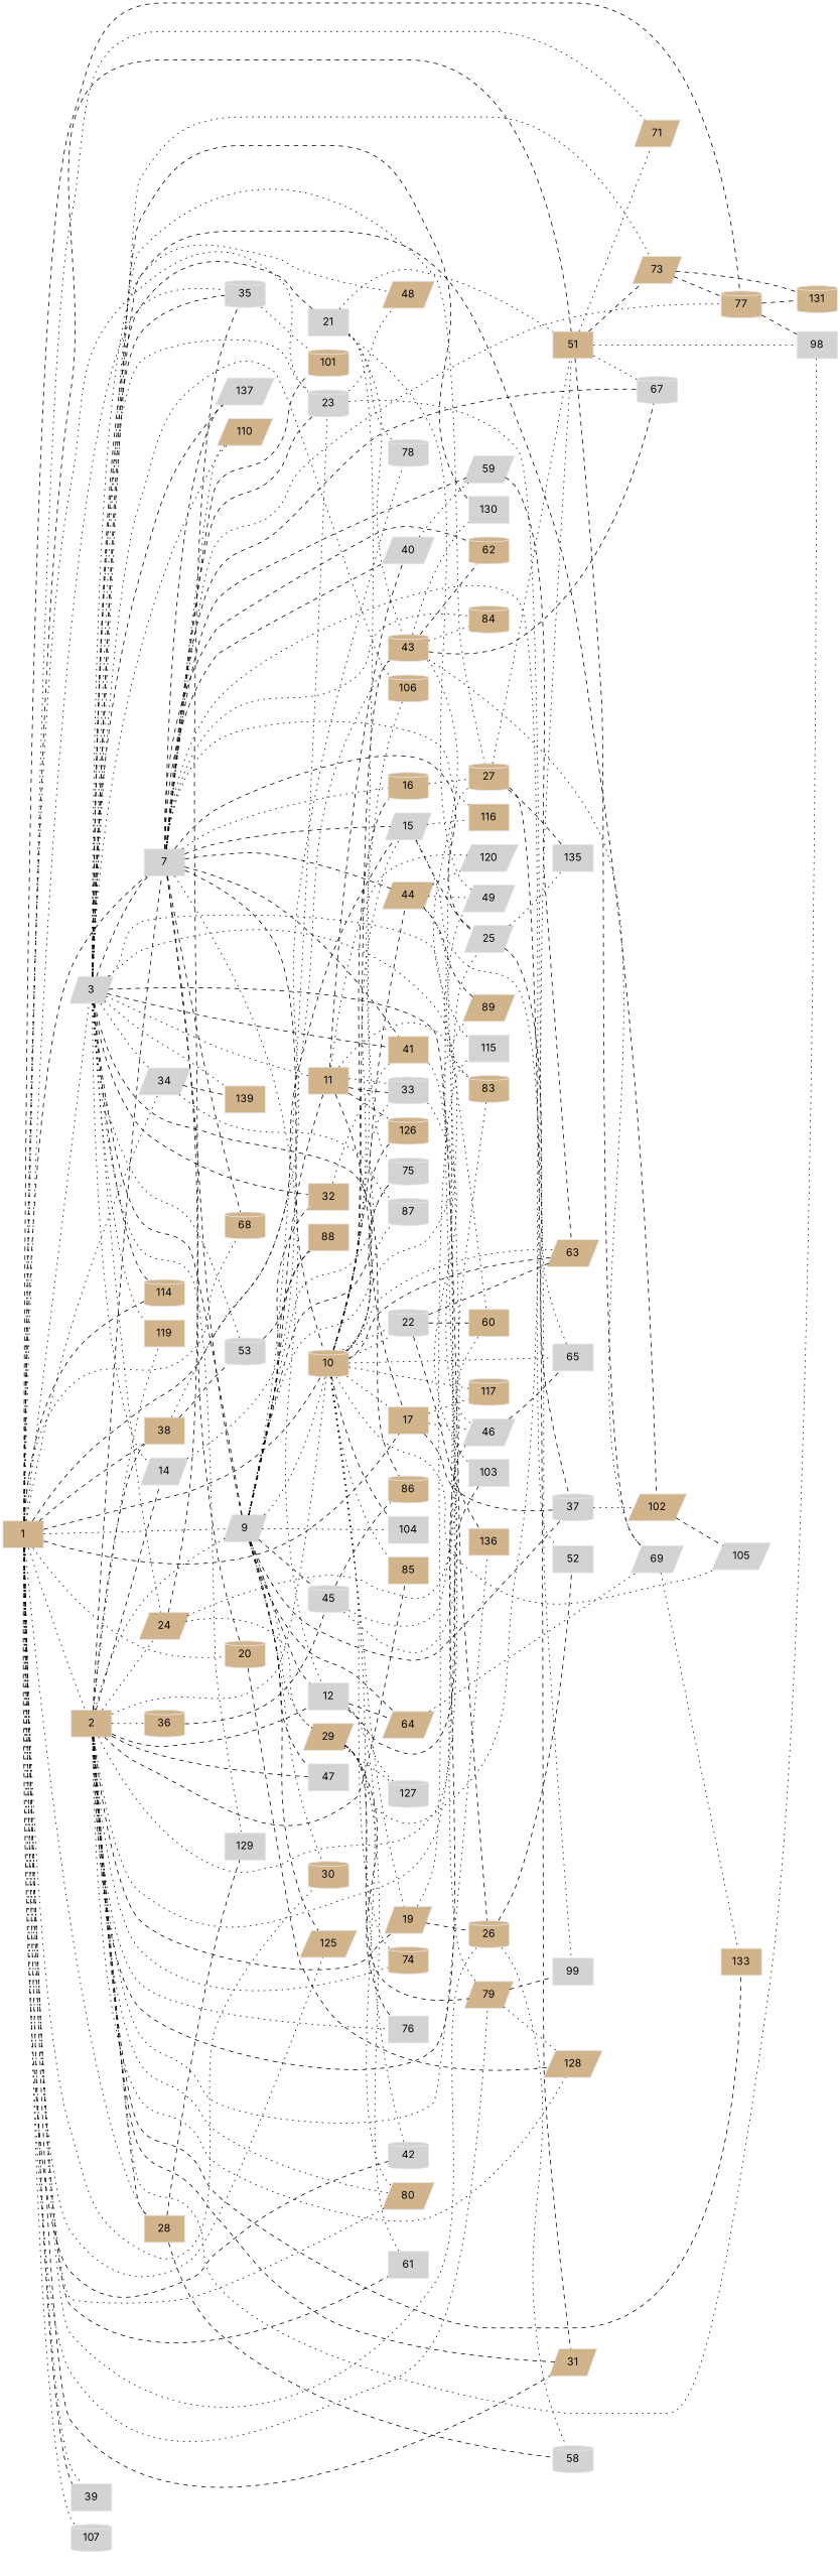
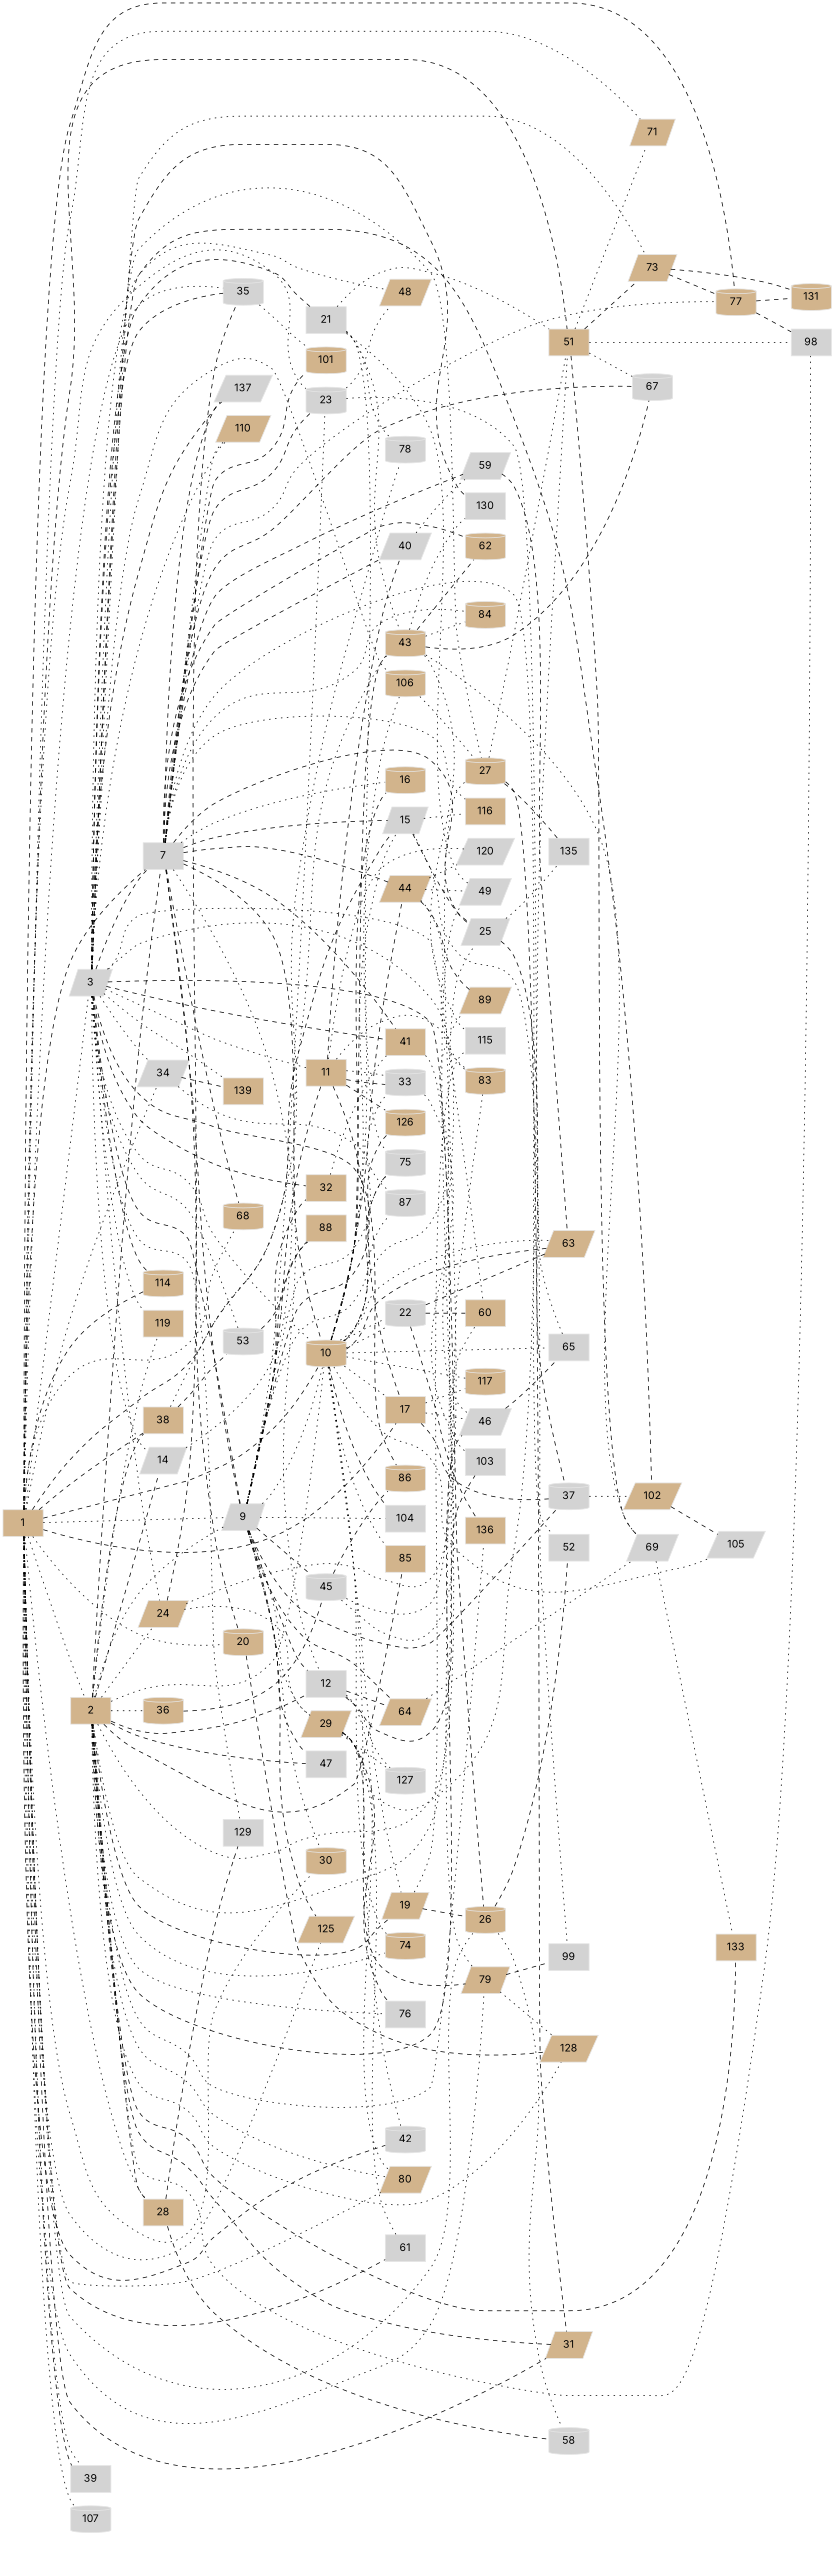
  graph {
    fontname=Inter
    rankdir=LR
    node [color=gray90 fillcolor=tan fontname=Inter shape=cylinder style=filled]
    edge [fontname=Inter style=dotted]
    1 [shape=box super="+4"]
    2 [shape=box super="+5"]
    3 [fillcolor=lightgrey shape=parallelogram super="+6"]
    7 [fillcolor=lightgrey shape=box super="+8"]
    9 [fillcolor=lightgrey shape=parallelogram super="+96"]
    10 [super="+122"]
    15 [fillcolor=lightgrey shape=parallelogram super="+118"]
    17 [shape=box super="+18"]
    20
    23 [fillcolor=lightgrey super="+92"]
    26 [super="+109"]
    28 [shape=box]
    30
    31 [shape=parallelogram super="+108"]
    34 [fillcolor=lightgrey shape=parallelogram]
    35 [fillcolor=lightgrey super="+50"]
    38 [shape=box]
    39 [fillcolor=lightgrey shape=box]
    42 [fillcolor=lightgrey]
    51 [shape=box super="+54"]
    61 [fillcolor=lightgrey shape=box]
    68
    71 [shape=parallelogram]
    77 [super="+90"]
    79 [shape=parallelogram super="+134"]
    80 [shape=parallelogram super="+113"]
    107 [fillcolor=lightgrey]
    114
    125 [shape=parallelogram]
    12 [fillcolor=lightgrey shape=box super="+97"]
    14 [fillcolor=lightgrey shape=parallelogram]
    19 [shape=parallelogram super="+93"]
    24 [shape=parallelogram]
    25 [fillcolor=lightgrey shape=parallelogram super="+55"]
    36
    46 [fillcolor=lightgrey shape=parallelogram super="+56"]
    47 [fillcolor=lightgrey shape=box]
    49 [fillcolor=lightgrey shape=parallelogram]
    74
    76 [fillcolor=lightgrey shape=box]
    85 [shape=box]
    98 [fillcolor=lightgrey shape=box super="+100"]
    119 [shape=box]
    128 [shape=parallelogram super="+140"]
    133 [shape=box]
    136 [shape=box]
    11 [shape=box super="+13"]
    21 [fillcolor=lightgrey shape=box super="+72"]
    27 [super="+91"]
    32 [shape=box super="+121"]
    41 [shape=box]
    48 [shape=parallelogram]
    53 [fillcolor=lightgrey]
    60 [shape=box super="+81"]
    73 [shape=parallelogram]
    86
    102 [shape=parallelogram]
    106
    110 [shape=parallelogram]
    129 [fillcolor=lightgrey shape=box]
    130 [fillcolor=lightgrey shape=box]
    137 [fillcolor=lightgrey shape=parallelogram]
    139 [shape=box]
    16
    40 [fillcolor=lightgrey shape=parallelogram]
    44 [shape=parallelogram super="+66"]
    52 [fillcolor=lightgrey shape=box]
    59 [fillcolor=lightgrey shape=parallelogram]
    62
    67 [fillcolor=lightgrey super="+124"]
    84
    101
    116 [shape=box]
    29 [shape=parallelogram super="+82"]
    33 [fillcolor=lightgrey super="+57"]
    37 [fillcolor=lightgrey super="+70"]
    45 [fillcolor=lightgrey]
    64 [shape=parallelogram]
    75 [fillcolor=lightgrey super="+123"]
    88 [shape=box]
    104 [fillcolor=lightgrey shape=box]
    126
    22 [fillcolor=lightgrey super="+111"]
    43 [super="+95"]
    63 [shape=parallelogram super="+138"]
    65 [fillcolor=lightgrey shape=box]
    87 [fillcolor=lightgrey]
    89 [shape=parallelogram]
    105 [fillcolor=lightgrey shape=parallelogram]
    117
    99 [fillcolor=lightgrey shape=box]
    58 [fillcolor=lightgrey]
    78 [fillcolor=lightgrey]
    69 [fillcolor=lightgrey shape=parallelogram super="+112"]
    131
    103 [fillcolor=lightgrey shape=box]
    127 [fillcolor=lightgrey]
    115 [fillcolor=lightgrey shape=box]
    135 [fillcolor=lightgrey shape=box]
    83 [super="+94"]
    120 [fillcolor=lightgrey shape=parallelogram]
    1 -- 2 [weight=4]
    1 -- 3 [weight=4]
    1 -- 7 [style=dashed weight=4]
    1 -- 9 [weight=2]
    1 -- 10 [style=dashed weight=2]
    1 -- 15 [style=dashed]
    1 -- 17 [style=dashed]
    1 -- 20
    1 -- 23
    1 -- 26
    1 -- 28
    1 -- 30
    1 -- 31 [style=dashed]
    1 -- 34
    1 -- 35
    1 -- 38 [style=dashed]
    1 -- 39 [style=dashed]
    1 -- 39
    1 -- 42 [style=dashed]
    1 -- 51 [style=dashed]
    1 -- 61 [style=dashed]
    1 -- 68
    1 -- 71
    1 -- 77 [style=dashed]
    1 -- 79
    1 -- 80
    1 -- 107 [weight=2]
    1 -- 114 [style=dashed]
    1 -- 125
    2 -- 7 [style=dashed weight=4]
    2 -- 9 [weight=2]
    2 -- 10 [weight=2]
    2 -- 28 [style=dashed]
    2 -- 31 [style=dashed]
    2 -- 38 [style=dashed]
    2 -- 80
    2 -- 12 [style=dashed]
    2 -- 14 [style=dashed]
    2 -- 19 [style=dashed]
    2 -- 24
    2 -- 25
    2 -- 36
    2 -- 46 [style=dashed]
    2 -- 47 [style=dashed]
    2 -- 49
    2 -- 74
    2 -- 76
    2 -- 85 [style=dashed]
    2 -- 98
    2 -- 119
    2 -- 128
    2 -- 133 [style=dashed]
    2 -- 136
    3 -- 7 [style=dashed weight=4]
    3 -- 9 [style=dashed weight=2]
-   3 -- 23 [weight=2]
+   3 -- 10 [weight=2]
    3 -- 26 [style=dashed]
    3 -- 34
    3 -- 35 [style=dashed]
    3 -- 114 [style=dashed]
    3 -- 14
    3 -- 24
    3 -- 46
    3 -- 119
    3 -- 11 [weight=2]
    3 -- 21 [style=dashed weight=2]
    3 -- 27
    3 -- 32 [style=dashed]
    3 -- 41 [style=dashed]
    3 -- 48
    3 -- 53
    3 -- 60
    3 -- 73
    3 -- 86 [style=dashed]
    3 -- 102 [style=dashed]
    3 -- 106
    3 -- 110
    3 -- 129
    3 -- 130 [style=dashed]
    3 -- 137 [style=dashed]
    3 -- 139
    7 -- 9 [style=dashed weight=2]
    7 -- 10 [style=dashed weight=2]
    7 -- 15 [style=dashed]
    7 -- 20 [style=dashed]
    7 -- 23 [style=dashed]
    7 -- 68 [style=dashed]
    7 -- 77
    7 -- 12
    7 -- 25 [style=dashed]
    7 -- 41 [style=dashed]
    7 -- 110
    7 -- 137 [style=dashed]
    7 -- 16
    7 -- 40 [style=dashed]
    7 -- 44 [style=dashed weight=2]
    7 -- 52
    7 -- 59 [style=dashed]
    7 -- 62 [style=dashed]
    7 -- 67 [style=dashed]
    7 -- 84
    7 -- 101 [style=dashed]
    7 -- 116
    9 -- 10
    9 -- 23
    9 -- 30
    9 -- 125 [style=dashed]
    9 -- 12 [style=dashed]
    9 -- 47 [style=dashed]
    9 -- 11 [style=dashed]
    9 -- 32 [style=dashed]
    9 -- 29
    9 -- 33
    9 -- 37 [style=dashed]
    9 -- 45 [style=dashed]
    9 -- 64 [style=dashed]
    9 -- 75
    9 -- 88 [style=dashed]
    9 -- 104
    9 -- 126 [style=dashed]
    10 -- 15
    10 -- 17
    10 -- 42
    10 -- 19 [weight=2]
    10 -- 74
    10 -- 85
    10 -- 106
    10 -- 16 [style=dashed weight=2]
    10 -- 44 [style=dashed]
    10 -- 75 [style=dashed]
    10 -- 104 [style=dashed]
    10 -- 22
    10 -- 22
    10 -- 43 [style=dashed]
    10 -- 63 [style=dashed]
    10 -- 63
    10 -- 65
    10 -- 87
    10 -- 89
    10 -- 105
    10 -- 117
    15 -- 25 [style=dashed]
    15 -- 116
    15 -- 99
    17 -- 46
    17 -- 37 [style=dashed]
    17 -- 117
    20 -- 128 [style=dashed]
    23 -- 48
    23 -- 65
    26 -- 52 [style=dashed]
    26 -- 58
    28 -- 129 [style=dashed]
    28 -- 58 [style=dashed]
    34 -- 139 [style=dashed]
    34 -- 87
    35 -- 101
    38 -- 53 [style=dashed]
    38 -- 78
    51 -- 71
    51 -- 98
    51 -- 73 [style=dashed]
    51 -- 67
    51 -- 69 [style=dashed]
    77 -- 98 [style=dashed]
    77 -- 131 [style=dashed]
    79 -- 128
    79 -- 99 [style=dashed]
    12 -- 80
    12 -- 64 [style=dashed]
    12 -- 103 [style=dashed]
    12 -- 127
    14 -- 43
    19 -- 26 [style=dashed]
    19 -- 115
    24 -- 35 [style=dashed]
    24 -- 27
    24 -- 29
    25 -- 37 [style=dashed]
    25 -- 135
    36 -- 45 [style=dashed]
    46 -- 65 [style=dashed]
    11 -- 17 [style=dashed]
    11 -- 40 [style=dashed]
    11 -- 33 [style=dashed]
    11 -- 33
    11 -- 126 [style=dashed]
    11 -- 83
    11 -- 120
    21 -- 51
    21 -- 49
    21 -- 75
    21 -- 43
    21 -- 78
    27 -- 31 [style=dashed]
    27 -- 51
    27 -- 135 [style=dashed]
    32 -- 41
    41 -- 79
    53 -- 88 [style=dashed]
    73 -- 77 [style=dashed]
    73 -- 131 [style=dashed]
    102 -- 105 [style=dashed]
-   16 -- 27
+   106 -- 27
    40 -- 59
    44 -- 49
    44 -- 89 [style=dashed]
    44 -- 83
    44 -- 120
    59 -- 63 [style=dashed]
    29 -- 51
    29 -- 61
    29 -- 79 [style=dashed]
    29 -- 76 [style=dashed]
    29 -- 127
    33 -- 103
    37 -- 102
    45 -- 60
    45 -- 86 [style=dashed]
    45 -- 83
    64 -- 69
    22 -- 136 [style=dashed]
    22 -- 60 [style=dashed]
    22 -- 63 [style=dashed]
    43 -- 130
    43 -- 62 [style=dashed]
    43 -- 67 [style=dashed]
    43 -- 84
    43 -- 69
    43 -- 115
    69 -- 133
  }
